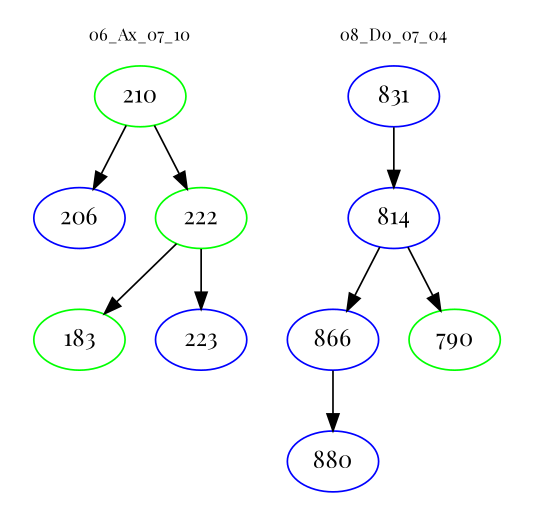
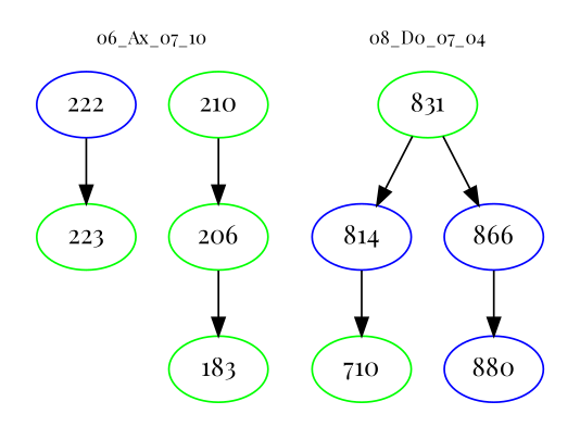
  digraph {
    fontname="Playfair Display"
    node [color=blue fontname="Playfair Display"]
    edge [color=black fontname="Playfair Display"]
    n1 [color=green label=210]
-   n2 [label=206]
-   n3 [color=green label=222]
+   n2 [color=green label=206]
+   n3 [label=222]
    n4 [color=green label=183]
-   n5 [label=223]
-   n6 [label=831]
+   n5 [color=green label=223]
+   n6 [color=green label=831]
    n7 [label=814]
    n8 [label=866]
-   n9 [color=green label=790]
+   n9 [color=green label=710]
    n10 [label=880]
    subgraph cluster_1 {
      color=white
      fontsize=10
      label="06_Ax_07_10"
      n1
      n2
      n3
      n4
      n5
    }
    subgraph cluster_2 {
      color=white
      fontsize=10
      label="08_D0_07_04"
      n6
      n7
      n8
      n9
      n10
    }
    n1 -> n2
-   n1 -> n3
-   n3 -> n4
+   n2 -> n4
    n3 -> n5
    n6 -> n7
-   n7 -> n8
+   n6 -> n8
    n7 -> n9
    n8 -> n10
  }
